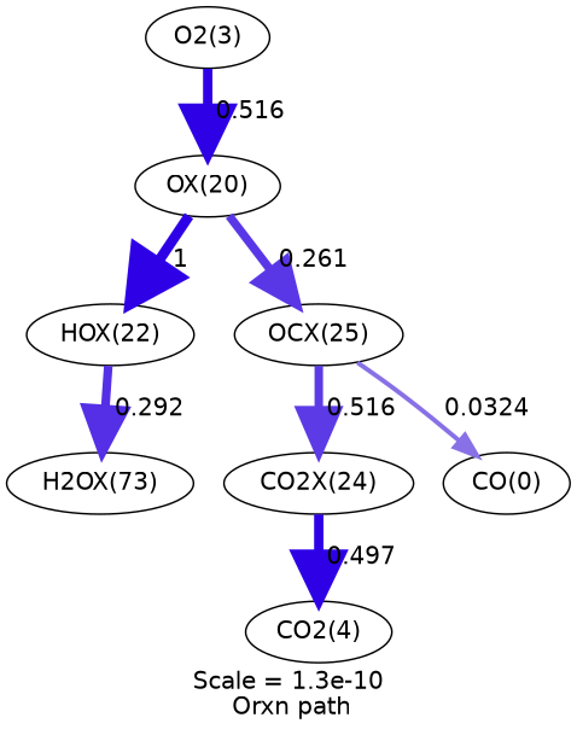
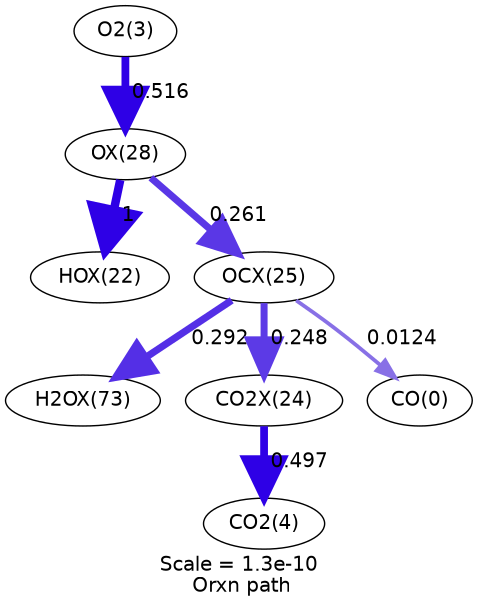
  digraph {
    fontname=Helvetica
    label="Scale = 1.3e-10\l Orxn path"
    node [fontname=Helvetica]
    edge [fontname=Helvetica]
    n1 [label="O2(3)"]
-   n2 [label="OX(20)"]
+   n2 [label="OX(28)"]
    n3 [label="HOX(22)"]
    n4 [label="OCX(25)"]
    n5 [label="H2OX(73)"]
    n6 [label="CO2X(24)"]
    n7 [label="CO(0)"]
    n8 [label="CO2(4)"]
    n1 -> n2 [arrowsize=2.75 color="0.7, 1.02, 0.9" label=" 0.516" style="setlinewidth(5.5)"]
    n2 -> n3 [arrowsize=3 color="0.7, 1.5, 0.9" label=" 1" style="setlinewidth(6)"]
    n2 -> n4 [arrowsize=2.49 color="0.7, 0.761, 0.9" label=" 0.261" style="setlinewidth(4.99)"]
-   n3 -> n5 [arrowsize=2.54 color="0.7, 0.792, 0.9" label=" 0.292" style="setlinewidth(5.07)"]
-   n4 -> n6 [arrowsize=2.47 color="0.7, 0.748, 0.9" label=" 0.516" style="setlinewidth(4.95)"]
-   n4 -> n7 [arrowsize=1.34 color="0.7, 0.512, 0.9" label=" 0.0324" style="setlinewidth(2.69)"]
+   n4 -> n5 [arrowsize=2.54 color="0.7, 0.792, 0.9" label=" 0.292" style="setlinewidth(5.07)"]
+   n4 -> n6 [arrowsize=2.47 color="0.7, 0.748, 0.9" label=" 0.248" style="setlinewidth(4.95)"]
+   n4 -> n7 [arrowsize=1.34 color="0.7, 0.512, 0.9" label=" 0.0124" style="setlinewidth(2.69)"]
    n6 -> n8 [arrowsize=2.74 color="0.7, 0.997, 0.9" label=" 0.497" style="setlinewidth(5.47)"]
  }
